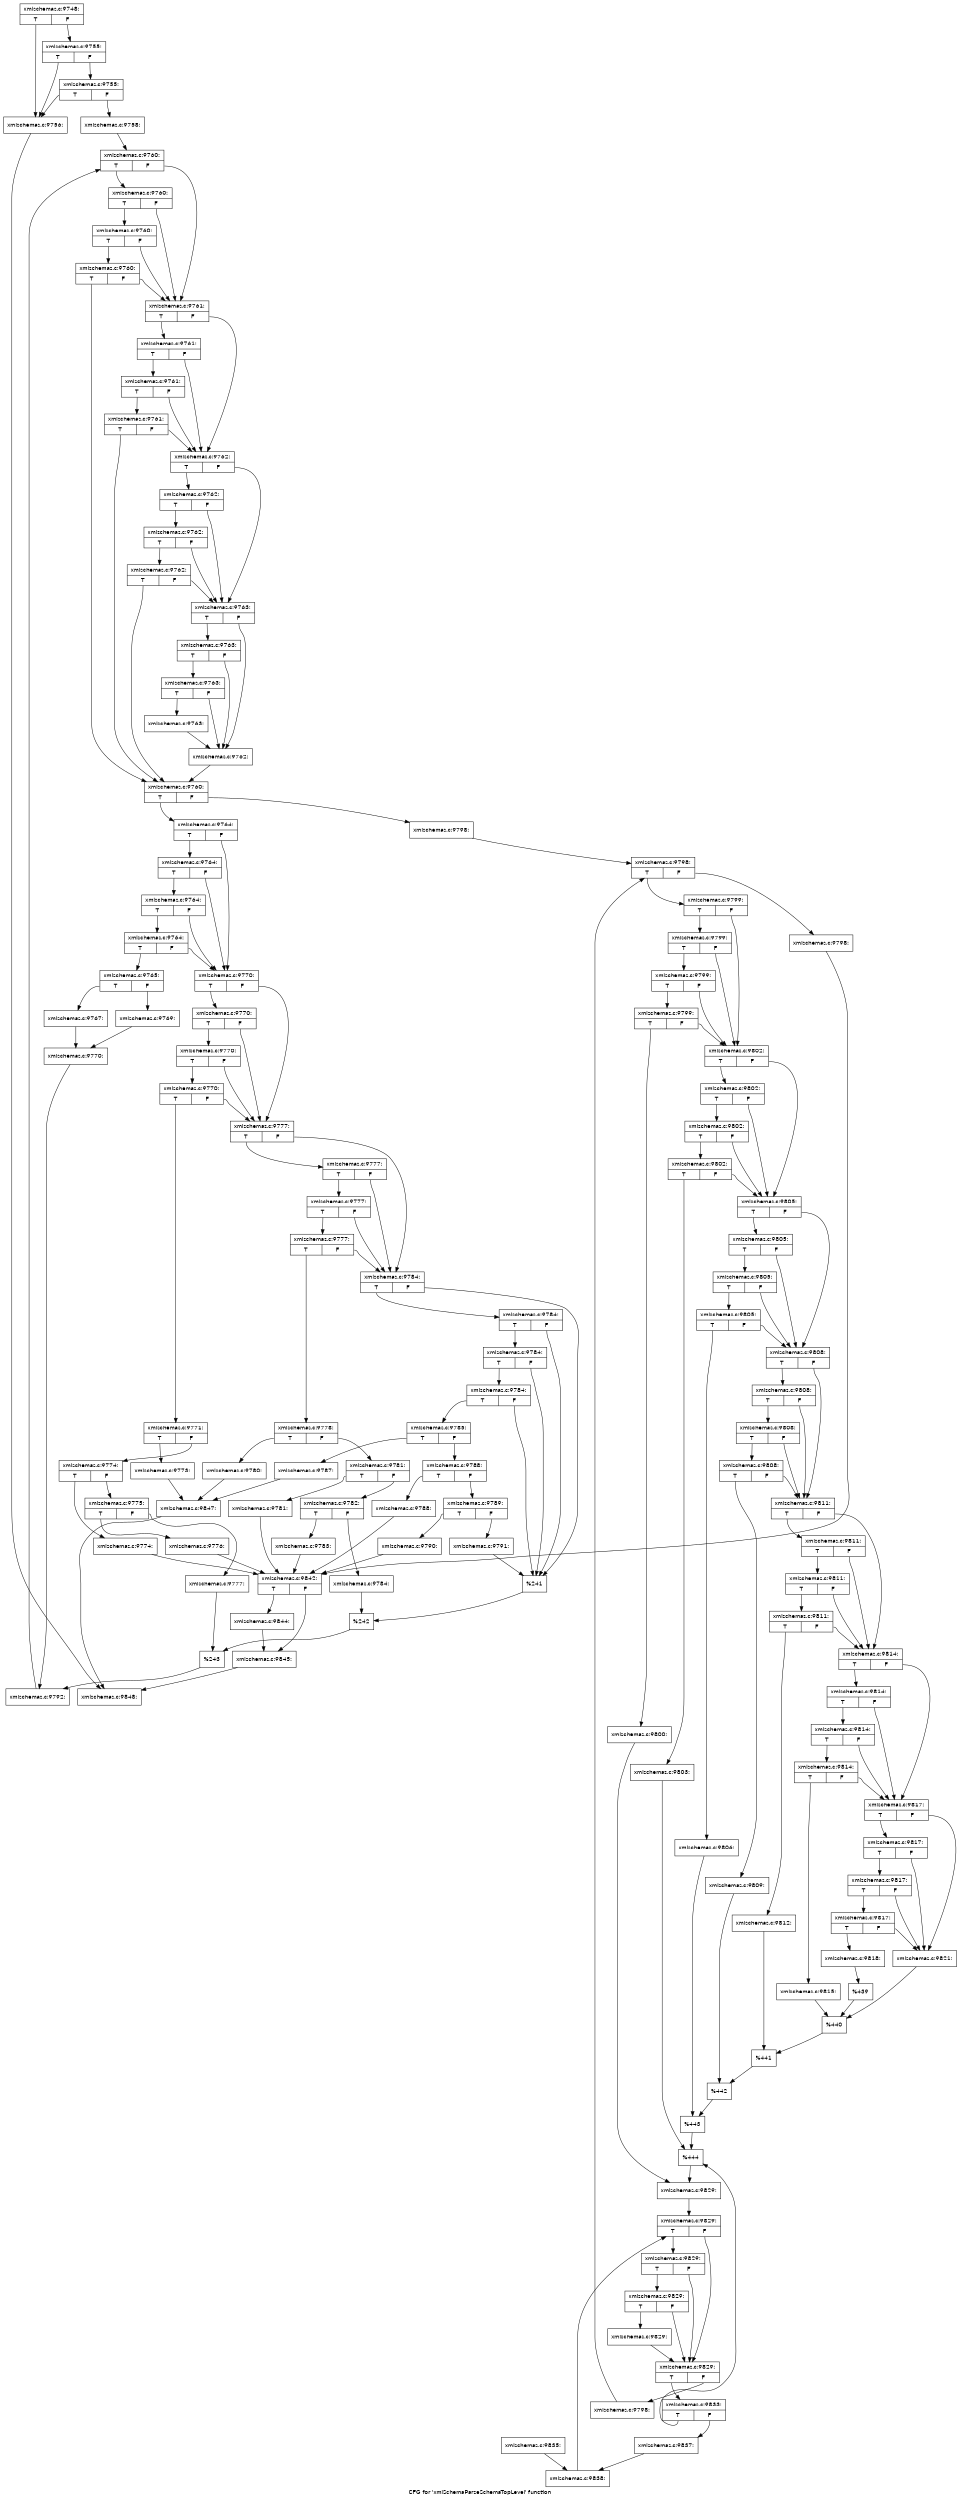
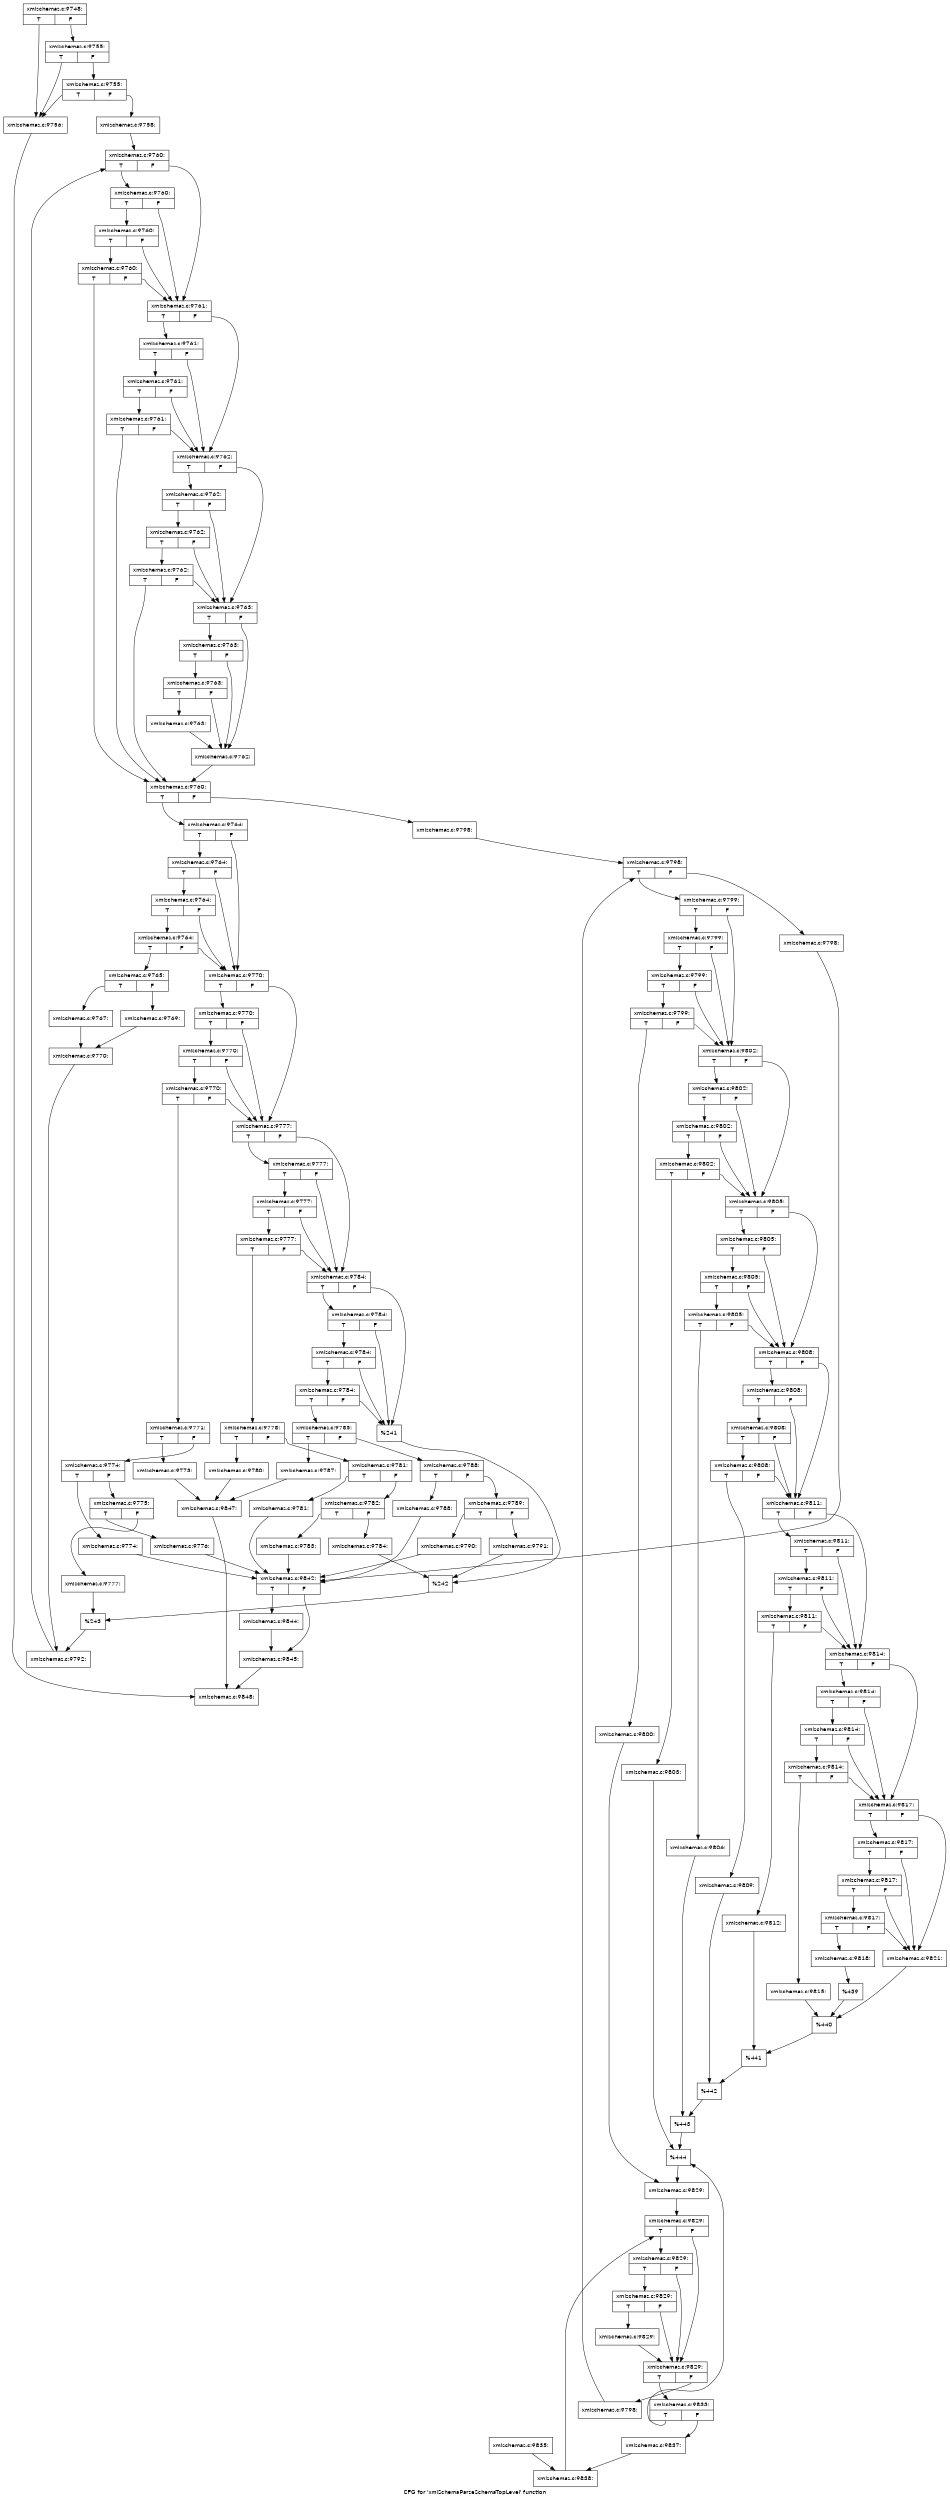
  digraph {
    fontname=Lato
    label="CFG for 'xmlSchemaParseSchemaTopLevel' function"
    node [fontname=Lato shape=record]
    edge [fontname=Lato tailport=s0]
    n1 [label="{xmlschemas.c:9748:|{<s0>T|<s1>F}}"]
    n2 [label="{xmlschemas.c:9756:}"]
    n3 [label="{xmlschemas.c:9755:|{<s0>T|<s1>F}}"]
    n4 [label="{xmlschemas.c:9848:}"]
    n5 [label="{xmlschemas.c:9755:|{<s0>T|<s1>F}}"]
    n6 [label="{xmlschemas.c:9758:}"]
    n7 [label="{xmlschemas.c:9760:|{<s0>T|<s1>F}}"]
    n8 [label="{xmlschemas.c:9760:|{<s0>T|<s1>F}}"]
    n9 [label="{xmlschemas.c:9761:|{<s0>T|<s1>F}}"]
    n10 [label="{xmlschemas.c:9760:|{<s0>T|<s1>F}}"]
    n11 [label="{xmlschemas.c:9761:|{<s0>T|<s1>F}}"]
    n12 [label="{xmlschemas.c:9762:|{<s0>T|<s1>F}}"]
    n13 [label="{xmlschemas.c:9760:|{<s0>T|<s1>F}}"]
    n14 [label="{xmlschemas.c:9761:|{<s0>T|<s1>F}}"]
    n15 [label="{xmlschemas.c:9762:|{<s0>T|<s1>F}}"]
    n16 [label="{xmlschemas.c:9763:|{<s0>T|<s1>F}}"]
    n17 [label="{xmlschemas.c:9760:|{<s0>T|<s1>F}}"]
    n18 [label="{xmlschemas.c:9764:|{<s0>T|<s1>F}}"]
    n19 [label="{xmlschemas.c:9798:}"]
    n20 [label="{xmlschemas.c:9764:|{<s0>T|<s1>F}}"]
    n21 [label="{xmlschemas.c:9770:|{<s0>T|<s1>F}}"]
    n22 [label="{xmlschemas.c:9798:|{<s0>T|<s1>F}}"]
    n23 [label="{xmlschemas.c:9761:|{<s0>T|<s1>F}}"]
    n24 [label="{xmlschemas.c:9762:|{<s0>T|<s1>F}}"]
    n25 [label="{xmlschemas.c:9763:|{<s0>T|<s1>F}}"]
    n26 [label="{xmlschemas.c:9762:}"]
    n27 [label="{xmlschemas.c:9762:|{<s0>T|<s1>F}}"]
    n28 [label="{xmlschemas.c:9763:|{<s0>T|<s1>F}}"]
    n29 [label="{xmlschemas.c:9763:}"]
    n30 [label="{xmlschemas.c:9764:|{<s0>T|<s1>F}}"]
    n31 [label="{xmlschemas.c:9770:|{<s0>T|<s1>F}}"]
    n32 [label="{xmlschemas.c:9777:|{<s0>T|<s1>F}}"]
    n33 [label="{xmlschemas.c:9799:|{<s0>T|<s1>F}}"]
    n34 [label="{xmlschemas.c:9798:}"]
    n35 [label="{xmlschemas.c:9764:|{<s0>T|<s1>F}}"]
    n36 [label="{xmlschemas.c:9770:|{<s0>T|<s1>F}}"]
    n37 [label="{xmlschemas.c:9777:|{<s0>T|<s1>F}}"]
    n38 [label="{xmlschemas.c:9784:|{<s0>T|<s1>F}}"]
    n39 [label="{xmlschemas.c:9765:|{<s0>T|<s1>F}}"]
    n40 [label="{xmlschemas.c:9767:}"]
    n41 [label="{xmlschemas.c:9769:}"]
    n42 [label="{xmlschemas.c:9770:}"]
    n43 [label="{xmlschemas.c:9792:}"]
    n44 [label="{xmlschemas.c:9770:|{<s0>T|<s1>F}}"]
    n45 [label="{xmlschemas.c:9777:|{<s0>T|<s1>F}}"]
    n46 [label="{xmlschemas.c:9784:|{<s0>T|<s1>F}}"]
    n47 [label="{%241}"]
    n48 [label="{xmlschemas.c:9771:|{<s0>T|<s1>F}}"]
    n49 [label="{xmlschemas.c:9773:}"]
    n50 [label="{xmlschemas.c:9774:|{<s0>T|<s1>F}}"]
    n51 [label="{xmlschemas.c:9847:}"]
    n52 [label="{xmlschemas.c:9774:}"]
    n53 [label="{xmlschemas.c:9775:|{<s0>T|<s1>F}}"]
    n54 [label="{xmlschemas.c:9842:|{<s0>T|<s1>F}}"]
    n55 [label="{xmlschemas.c:9776:}"]
    n56 [label="{xmlschemas.c:9777:}"]
    n57 [label="{xmlschemas.c:9844:}"]
    n58 [label="{xmlschemas.c:9845:}"]
    n59 [label="{%243}"]
    n60 [label="{xmlschemas.c:9777:|{<s0>T|<s1>F}}"]
    n61 [label="{xmlschemas.c:9784:|{<s0>T|<s1>F}}"]
    n62 [label="{%242}"]
    n63 [label="{xmlschemas.c:9778:|{<s0>T|<s1>F}}"]
    n64 [label="{xmlschemas.c:9780:}"]
    n65 [label="{xmlschemas.c:9781:|{<s0>T|<s1>F}}"]
    n66 [label="{xmlschemas.c:9781:}"]
    n67 [label="{xmlschemas.c:9782:|{<s0>T|<s1>F}}"]
    n68 [label="{xmlschemas.c:9783:}"]
    n69 [label="{xmlschemas.c:9784:}"]
    n70 [label="{xmlschemas.c:9784:|{<s0>T|<s1>F}}"]
    n71 [label="{xmlschemas.c:9785:|{<s0>T|<s1>F}}"]
    n72 [label="{xmlschemas.c:9787:}"]
    n73 [label="{xmlschemas.c:9788:|{<s0>T|<s1>F}}"]
    n74 [label="{xmlschemas.c:9788:}"]
    n75 [label="{xmlschemas.c:9789:|{<s0>T|<s1>F}}"]
    n76 [label="{xmlschemas.c:9790:}"]
    n77 [label="{xmlschemas.c:9791:}"]
    n78 [label="{xmlschemas.c:9799:|{<s0>T|<s1>F}}"]
    n79 [label="{xmlschemas.c:9802:|{<s0>T|<s1>F}}"]
    n80 [label="{xmlschemas.c:9799:|{<s0>T|<s1>F}}"]
    n81 [label="{xmlschemas.c:9802:|{<s0>T|<s1>F}}"]
    n82 [label="{xmlschemas.c:9805:|{<s0>T|<s1>F}}"]
    n83 [label="{xmlschemas.c:9799:|{<s0>T|<s1>F}}"]
    n84 [label="{xmlschemas.c:9802:|{<s0>T|<s1>F}}"]
    n85 [label="{xmlschemas.c:9805:|{<s0>T|<s1>F}}"]
    n86 [label="{xmlschemas.c:9808:|{<s0>T|<s1>F}}"]
    n87 [label="{xmlschemas.c:9800:}"]
    n88 [label="{xmlschemas.c:9829:}"]
    n89 [label="{xmlschemas.c:9829:|{<s0>T|<s1>F}}"]
    n90 [label="{xmlschemas.c:9829:|{<s0>T|<s1>F}}"]
    n91 [label="{xmlschemas.c:9829:|{<s0>T|<s1>F}}"]
    n92 [label="{xmlschemas.c:9802:|{<s0>T|<s1>F}}"]
    n93 [label="{xmlschemas.c:9805:|{<s0>T|<s1>F}}"]
    n94 [label="{xmlschemas.c:9808:|{<s0>T|<s1>F}}"]
    n95 [label="{xmlschemas.c:9811:|{<s0>T|<s1>F}}"]
    n96 [label="{xmlschemas.c:9803:}"]
    n97 [label="{%444}"]
    n98 [label="{xmlschemas.c:9805:|{<s0>T|<s1>F}}"]
    n99 [label="{xmlschemas.c:9808:|{<s0>T|<s1>F}}"]
    n100 [label="{xmlschemas.c:9811:|{<s0>T|<s1>F}}"]
    n101 [label="{xmlschemas.c:9814:|{<s0>T|<s1>F}}"]
    n102 [label="{xmlschemas.c:9806:}"]
    n103 [label="{%443}"]
    n104 [label="{xmlschemas.c:9808:|{<s0>T|<s1>F}}"]
    n105 [label="{xmlschemas.c:9811:|{<s0>T|<s1>F}}"]
    n106 [label="{xmlschemas.c:9814:|{<s0>T|<s1>F}}"]
    n107 [label="{xmlschemas.c:9817:|{<s0>T|<s1>F}}"]
    n108 [label="{xmlschemas.c:9809:}"]
    n109 [label="{%442}"]
    n110 [label="{xmlschemas.c:9811:|{<s0>T|<s1>F}}"]
    n111 [label="{xmlschemas.c:9814:|{<s0>T|<s1>F}}"]
    n112 [label="{xmlschemas.c:9817:|{<s0>T|<s1>F}}"]
    n113 [label="{xmlschemas.c:9821:}"]
    n114 [label="{xmlschemas.c:9812:}"]
    n115 [label="{%441}"]
    n116 [label="{xmlschemas.c:9814:|{<s0>T|<s1>F}}"]
    n117 [label="{xmlschemas.c:9817:|{<s0>T|<s1>F}}"]
    n118 [label="{%440}"]
    n119 [label="{xmlschemas.c:9815:}"]
    n120 [label="{xmlschemas.c:9817:|{<s0>T|<s1>F}}"]
    n121 [label="{%439}"]
    n122 [label="{xmlschemas.c:9818:}"]
    n123 [label="{xmlschemas.c:9829:|{<s0>T|<s1>F}}"]
    n124 [label="{xmlschemas.c:9833:|{<s0>T|<s1>F}}"]
    n125 [label="{xmlschemas.c:9798:}"]
    n126 [label="{xmlschemas.c:9829:}"]
    n127 [label="{xmlschemas.c:9837:}"]
    n128 [label="{xmlschemas.c:9835:}"]
    n129 [label="{xmlschemas.c:9838:}"]
    n1 -> n2
    n1 -> n3 [tailport=s1]
    n2 -> n4
    n3 -> n2
    n3 -> n5 [tailport=s1]
    n5 -> n2
    n5 -> n6 [tailport=s1]
    n6 -> n7
    n7 -> n8
    n7 -> n9 [tailport=s1]
    n8 -> n9 [tailport=s1]
    n8 -> n10
    n9 -> n11
    n9 -> n12 [tailport=s1]
    n10 -> n9 [tailport=s1]
    n10 -> n13
    n11 -> n12 [tailport=s1]
    n11 -> n14
    n12 -> n15
    n12 -> n16 [tailport=s1]
    n13 -> n9 [tailport=s1]
    n13 -> n17
    n14 -> n12 [tailport=s1]
    n14 -> n23
    n15 -> n16 [tailport=s1]
    n15 -> n24
    n16 -> n25
    n16 -> n26 [tailport=s1]
    n17 -> n18
    n17 -> n19 [tailport=s1]
    n18 -> n20
    n18 -> n21 [tailport=s1]
    n19 -> n22
    n20 -> n21 [tailport=s1]
    n20 -> n30
    n21 -> n31
    n21 -> n32 [tailport=s1]
    n22 -> n33
    n22 -> n34 [tailport=s1]
    n23 -> n12 [tailport=s1]
    n23 -> n17
    n24 -> n16 [tailport=s1]
    n24 -> n27
    n25 -> n26 [tailport=s1]
    n25 -> n28
    n26 -> n17
    n27 -> n16 [tailport=s1]
    n27 -> n17
    n28 -> n26 [tailport=s1]
    n28 -> n29
    n29 -> n26
    n30 -> n21 [tailport=s1]
    n30 -> n35
    n31 -> n32 [tailport=s1]
    n31 -> n36
    n32 -> n37
    n32 -> n38 [tailport=s1]
    n33 -> n78
    n33 -> n79 [tailport=s1]
    n34 -> n54
    n35 -> n21 [tailport=s1]
    n35 -> n39
    n36 -> n32 [tailport=s1]
    n36 -> n44
    n37 -> n38 [tailport=s1]
    n37 -> n45
    n38 -> n46
    n38 -> n47 [tailport=s1]
    n39 -> n40
    n39 -> n41 [tailport=s1]
    n40 -> n42
    n41 -> n42
    n42 -> n43
    n43 -> n7
    n44 -> n32 [tailport=s1]
    n44 -> n48
    n45 -> n38 [tailport=s1]
    n45 -> n60
    n46 -> n47 [tailport=s1]
    n46 -> n61
    n47 -> n62
    n48 -> n49
    n48 -> n50 [tailport=s1]
    n49 -> n51
    n50 -> n52
    n50 -> n53 [tailport=s1]
    n51 -> n4
    n52 -> n54
    n53 -> n55
    n53 -> n56 [tailport=s1]
    n54 -> n57
    n54 -> n58 [tailport=s1]
    n55 -> n54
    n56 -> n59
    n57 -> n58
    n58 -> n4
    n59 -> n43
    n60 -> n38 [tailport=s1]
    n60 -> n63
    n61 -> n47 [tailport=s1]
    n61 -> n70
    n62 -> n59
    n63 -> n64
    n63 -> n65 [tailport=s1]
    n64 -> n51
    n65 -> n66
    n65 -> n67 [tailport=s1]
    n66 -> n54
    n67 -> n68
    n67 -> n69 [tailport=s1]
    n68 -> n54
    n69 -> n62
    n70 -> n47 [tailport=s1]
    n70 -> n71
    n71 -> n72
    n71 -> n73 [tailport=s1]
    n72 -> n51
    n73 -> n74
    n73 -> n75 [tailport=s1]
    n74 -> n54
    n75 -> n76
    n75 -> n77 [tailport=s1]
    n76 -> n54
-   n77 -> n47
+   n77 -> n62
    n78 -> n79 [tailport=s1]
    n78 -> n80
    n79 -> n81
    n79 -> n82 [tailport=s1]
    n80 -> n79 [tailport=s1]
    n80 -> n83
    n81 -> n82 [tailport=s1]
    n81 -> n84
    n82 -> n85
    n82 -> n86 [tailport=s1]
    n83 -> n79 [tailport=s1]
    n83 -> n87
    n84 -> n82 [tailport=s1]
    n84 -> n92
    n85 -> n86 [tailport=s1]
    n85 -> n93
    n86 -> n94
    n86 -> n95 [tailport=s1]
    n87 -> n88
    n88 -> n89
    n89 -> n90
    n89 -> n91 [tailport=s1]
    n90 -> n91 [tailport=s1]
    n90 -> n123
    n91 -> n124
    n91 -> n125 [tailport=s1]
    n92 -> n82 [tailport=s1]
    n92 -> n96
    n93 -> n86 [tailport=s1]
    n93 -> n98
    n94 -> n95 [tailport=s1]
    n94 -> n99
    n95 -> n100
    n95 -> n101 [tailport=s1]
    n96 -> n97
    n97 -> n88
    n98 -> n86 [tailport=s1]
    n98 -> n102
    n99 -> n95 [tailport=s1]
    n99 -> n104
    n100 -> n101 [tailport=s1]
    n100 -> n105
    n101 -> n106
    n101 -> n107 [tailport=s1]
    n102 -> n103
    n103 -> n97
    n104 -> n95 [tailport=s1]
    n104 -> n108
    n105 -> n101 [tailport=s1]
    n105 -> n110
    n106 -> n107 [tailport=s1]
    n106 -> n111
    n107 -> n112
    n107 -> n113 [tailport=s1]
    n108 -> n109
    n109 -> n103
    n110 -> n101 [tailport=s1]
    n110 -> n114
    n111 -> n107 [tailport=s1]
    n111 -> n116
    n112 -> n113 [tailport=s1]
    n112 -> n117
    n113 -> n118
    n114 -> n115
    n115 -> n109
    n116 -> n107 [tailport=s1]
    n116 -> n119
    n117 -> n113 [tailport=s1]
    n117 -> n120
    n118 -> n115
    n119 -> n118
    n120 -> n113 [tailport=s1]
    n120 -> n122
    n121 -> n118
    n122 -> n121
    n123 -> n91 [tailport=s1]
    n123 -> n126
    n124 -> n97
    n124 -> n127 [tailport=s1]
    n125 -> n22
    n126 -> n91
    n127 -> n129
    n128 -> n129
    n129 -> n89
  }
